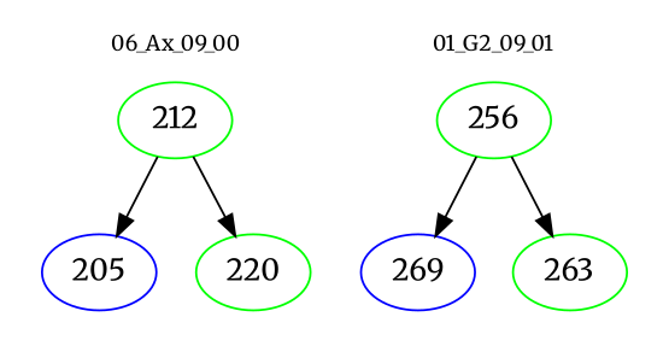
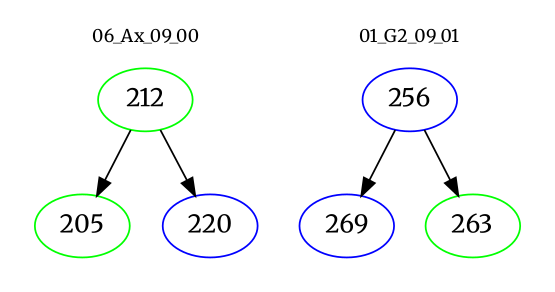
  digraph {
    fontname=Merriweather
    node [color=green fontname=Merriweather]
    edge [color=black fontname=Merriweather]
    n1 [label=212]
-   n2 [color=blue label=205]
-   n3 [label=220]
-   n4 [label=256]
+   n2 [label=205]
+   n3 [color=blue label=220]
+   n4 [color=blue label=256]
    n5 [color=blue label=269]
    n6 [label=263]
    subgraph cluster_1 {
      color=white
      fontsize=10
      label="06_Ax_09_00"
      n1
      n2
      n3
    }
    subgraph cluster_2 {
      color=white
      fontsize=10
      label="01_G2_09_01"
      n4
      n5
      n6
    }
    n1 -> n2
    n1 -> n3
    n4 -> n5
    n4 -> n6
  }
